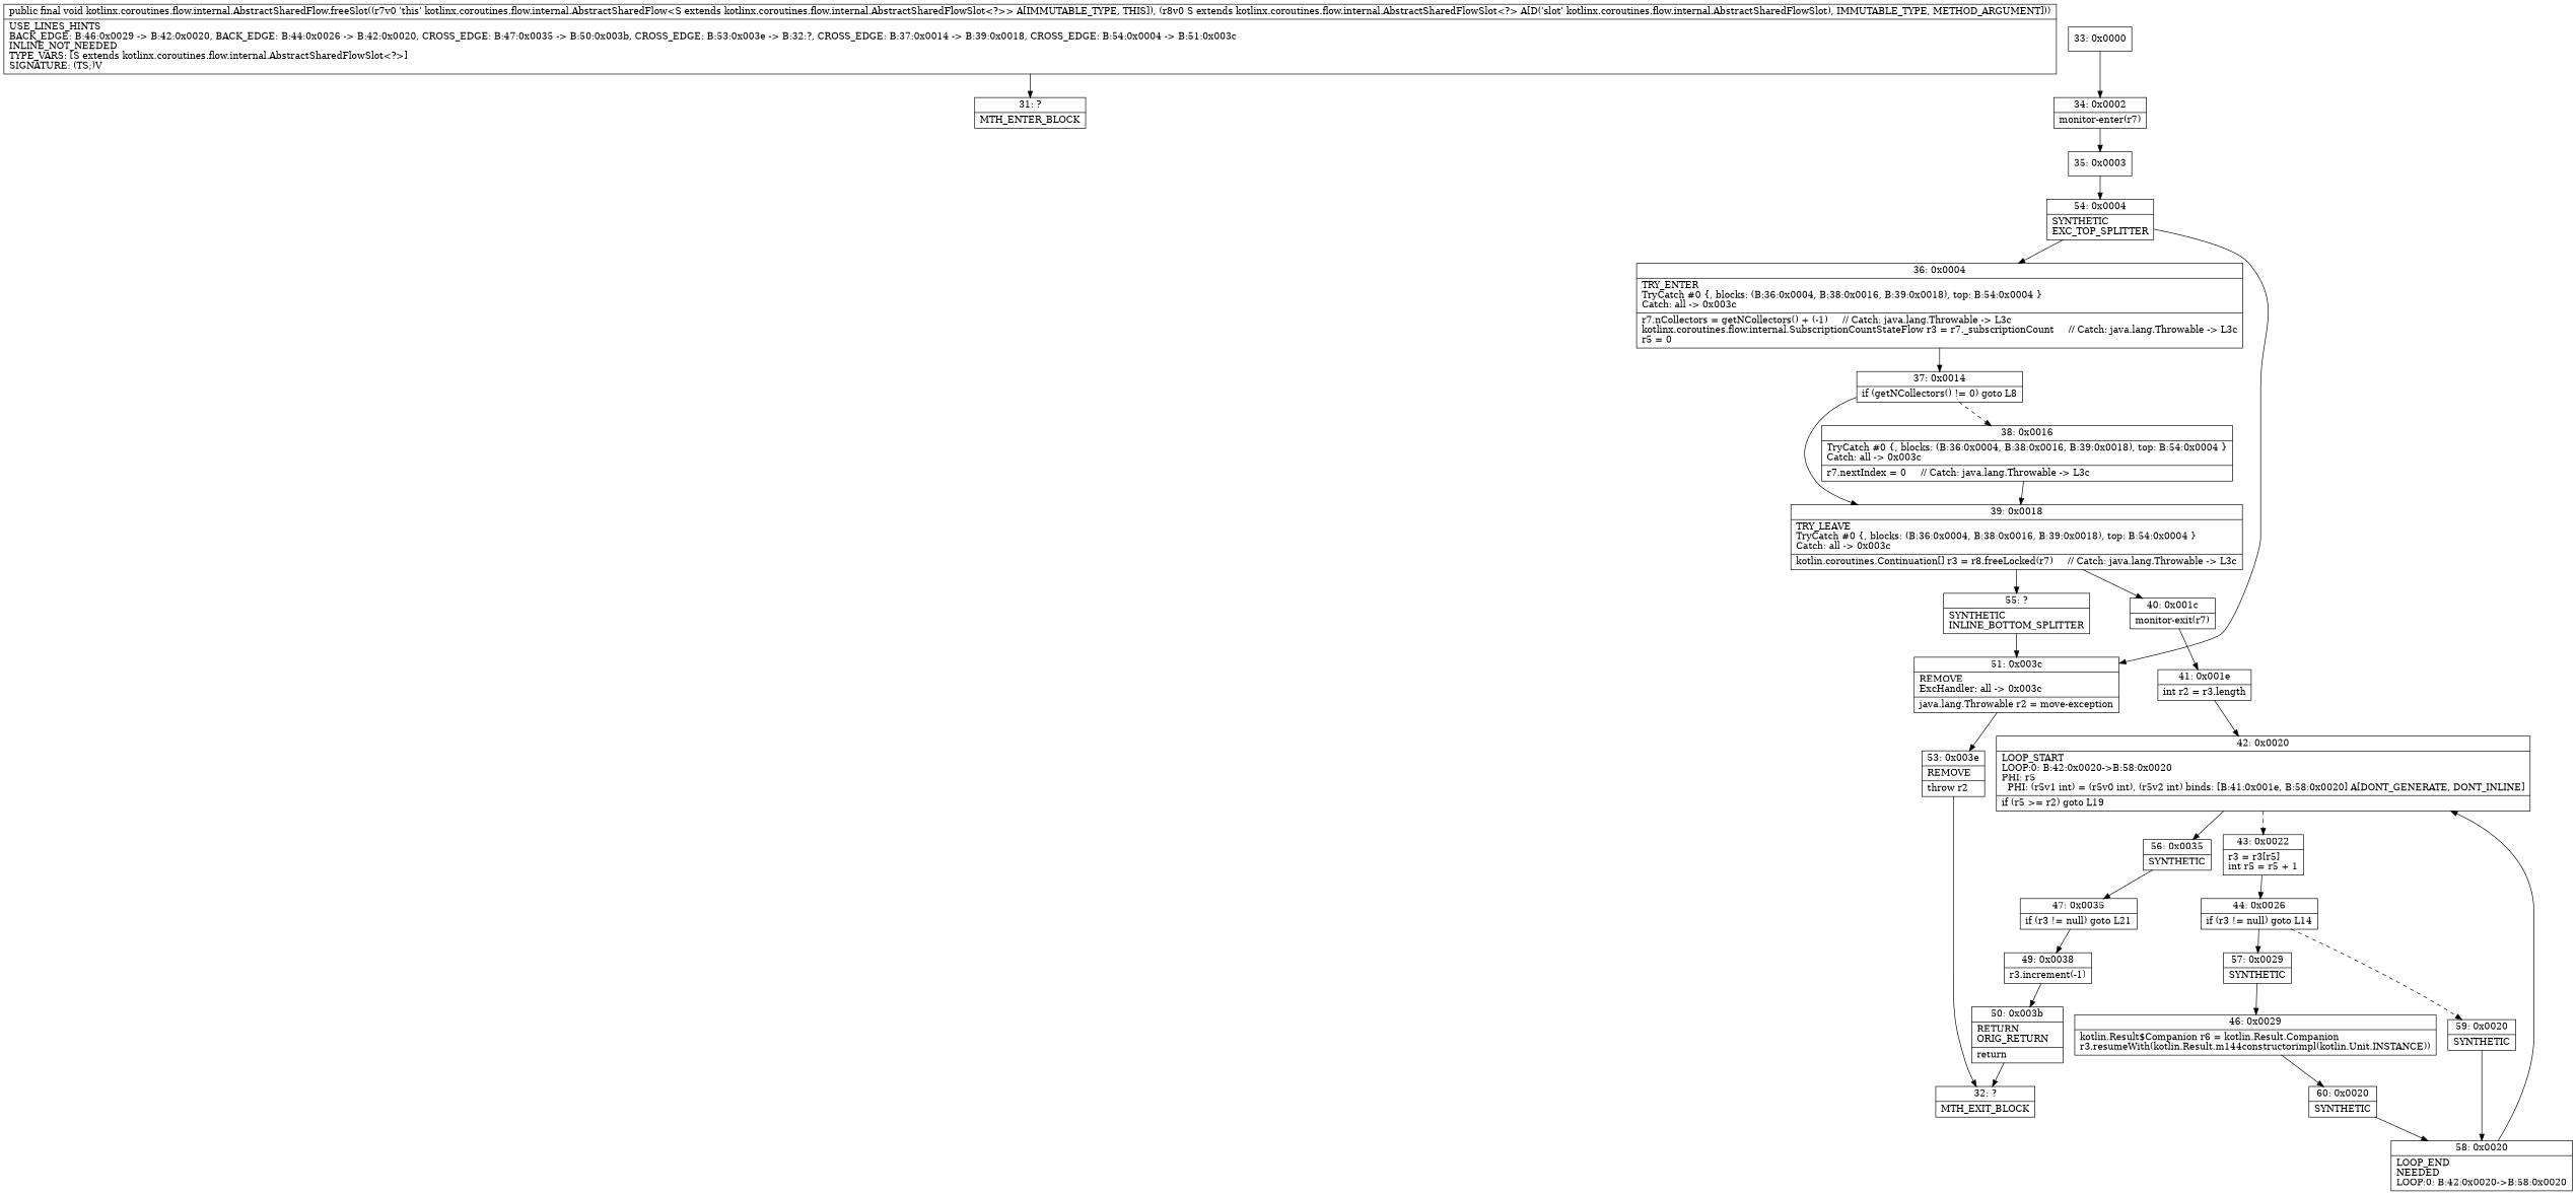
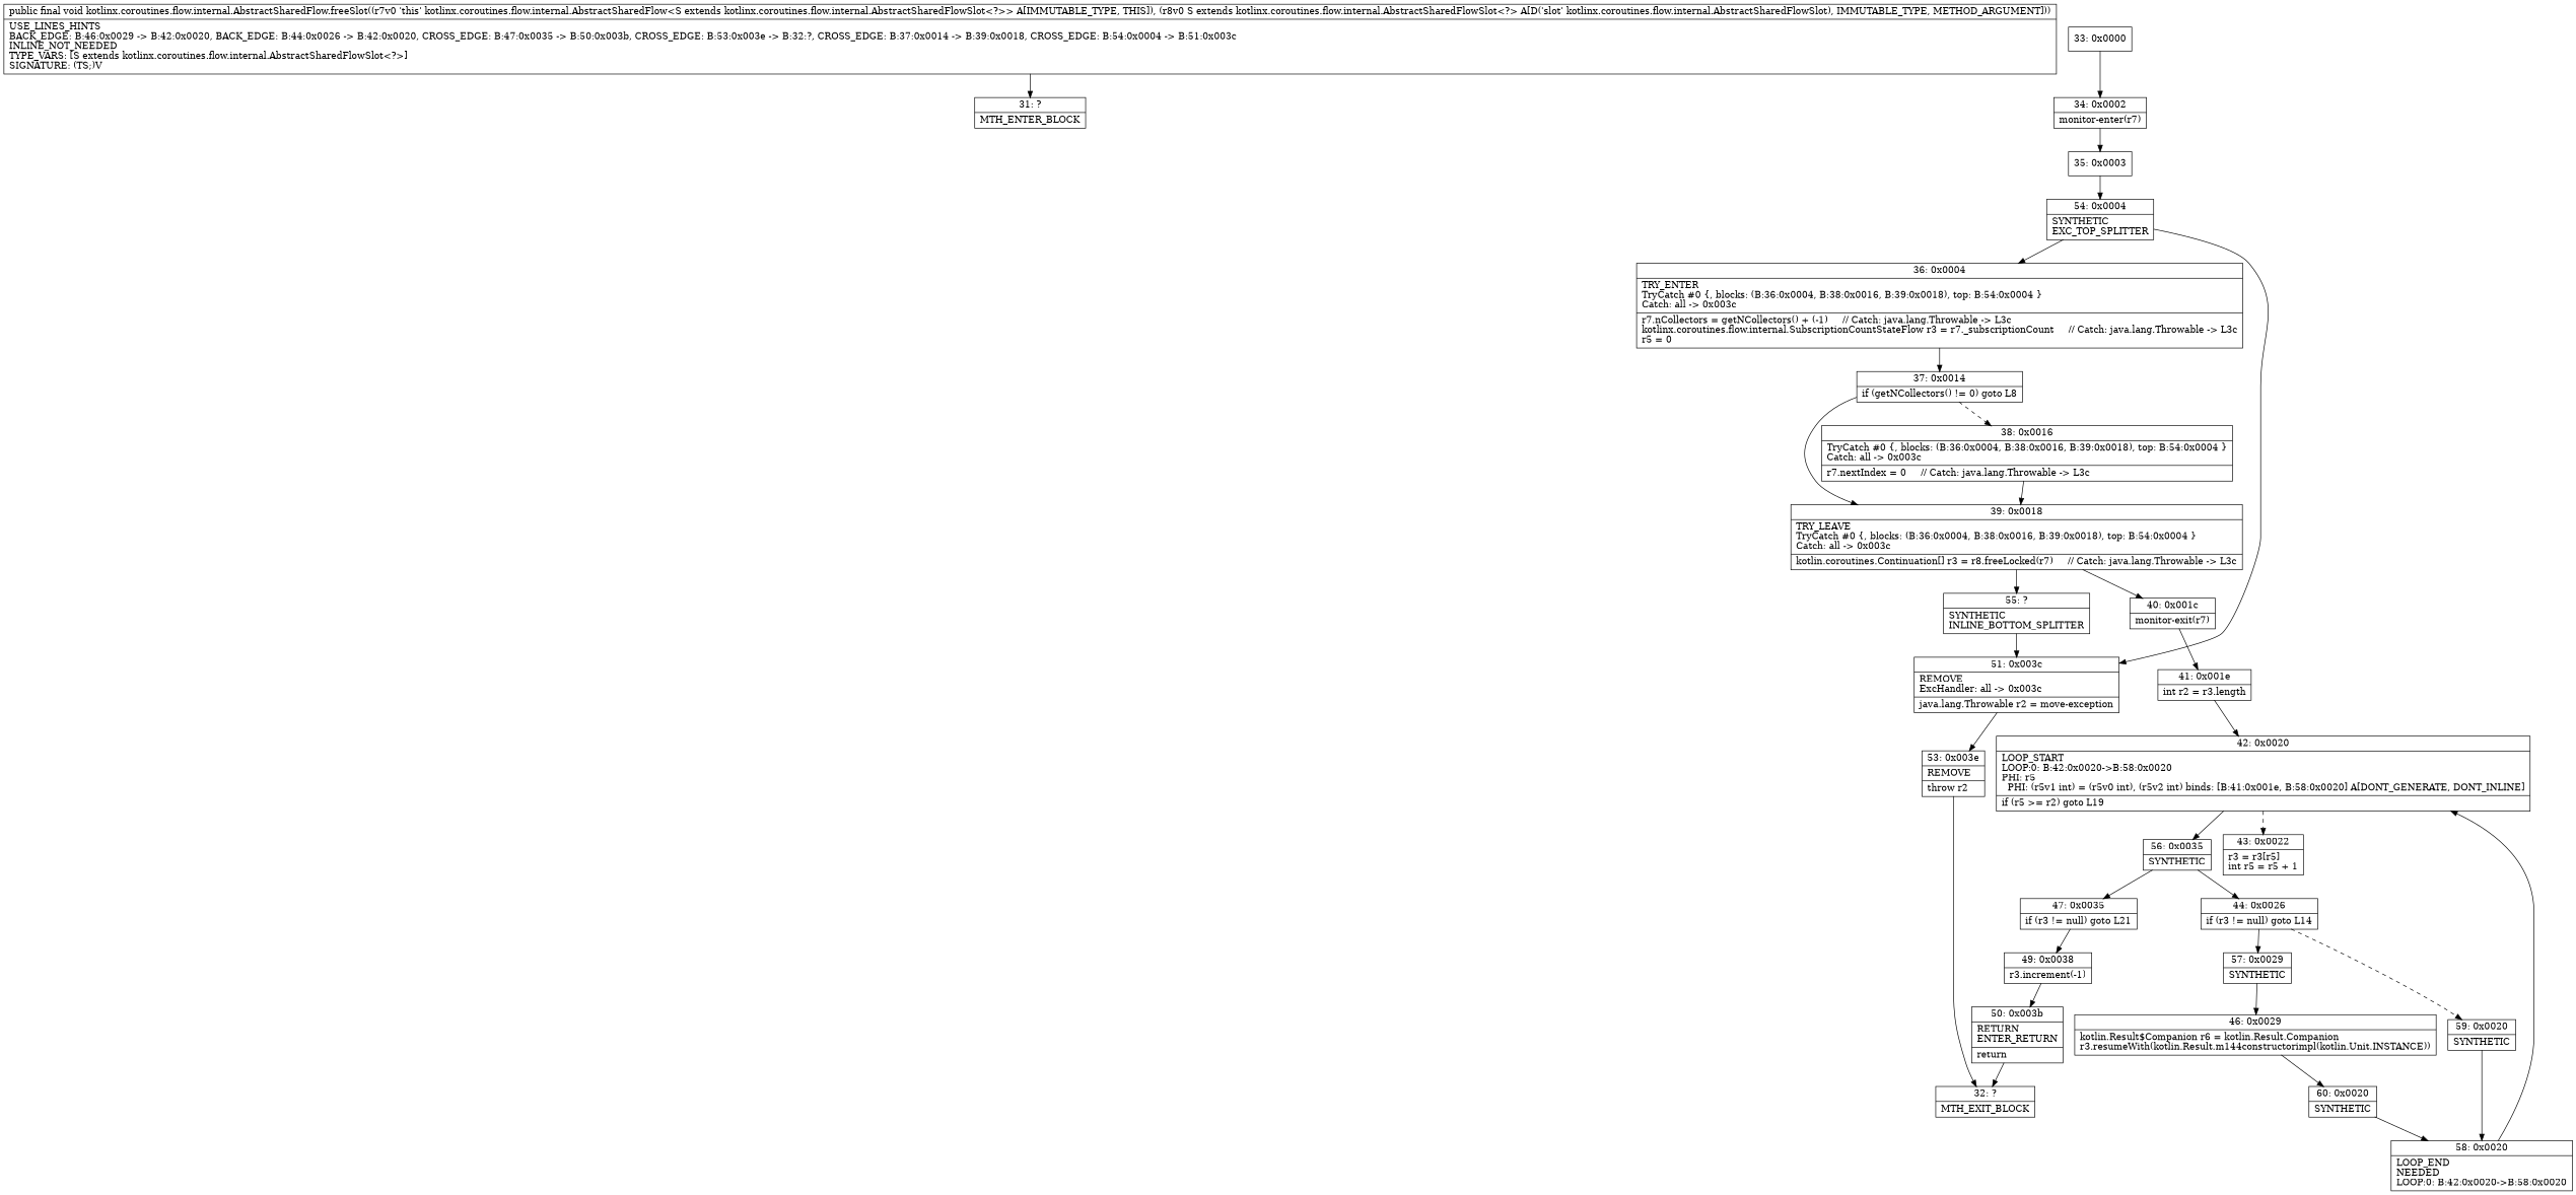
  digraph {
    node [shape=record]
    n1 [label="{31\:\ ?|MTH_ENTER_BLOCK\l}"]
    n2 [label="{33\:\ 0x0000}"]
    n3 [label="{34\:\ 0x0002|monitor\-enter(r7)\l}"]
    n4 [label="{35\:\ 0x0003}"]
    n5 [label="{54\:\ 0x0004|SYNTHETIC\lEXC_TOP_SPLITTER\l}"]
    n6 [label="{36\:\ 0x0004|TRY_ENTER\lTryCatch #0 \{, blocks: (B:36:0x0004, B:38:0x0016, B:39:0x0018), top: B:54:0x0004 \}\lCatch: all \-\> 0x003c\l|r7.nCollectors = getNCollectors() + (\-1)     \/\/ Catch: java.lang.Throwable \-\> L3c\lkotlinx.coroutines.flow.internal.SubscriptionCountStateFlow r3 = r7._subscriptionCount     \/\/ Catch: java.lang.Throwable \-\> L3c\lr5 = 0\l}"]
    n7 [label="{51\:\ 0x003c|REMOVE\lExcHandler: all \-\> 0x003c\l|java.lang.Throwable r2 = move\-exception\l}"]
    n8 [label="{37\:\ 0x0014|if (getNCollectors() != 0) goto L8\l}"]
    n9 [label="{53\:\ 0x003e|REMOVE\l|throw r2\l}"]
    n10 [label="{38\:\ 0x0016|TryCatch #0 \{, blocks: (B:36:0x0004, B:38:0x0016, B:39:0x0018), top: B:54:0x0004 \}\lCatch: all \-\> 0x003c\l|r7.nextIndex = 0     \/\/ Catch: java.lang.Throwable \-\> L3c\l}"]
    n11 [label="{39\:\ 0x0018|TRY_LEAVE\lTryCatch #0 \{, blocks: (B:36:0x0004, B:38:0x0016, B:39:0x0018), top: B:54:0x0004 \}\lCatch: all \-\> 0x003c\l|kotlin.coroutines.Continuation[] r3 = r8.freeLocked(r7)     \/\/ Catch: java.lang.Throwable \-\> L3c\l}"]
    n12 [label="{40\:\ 0x001c|monitor\-exit(r7)\l}"]
    n13 [label="{55\:\ ?|SYNTHETIC\lINLINE_BOTTOM_SPLITTER\l}"]
    n14 [label="{41\:\ 0x001e|int r2 = r3.length\l}"]
    n15 [label="{42\:\ 0x0020|LOOP_START\lLOOP:0: B:42:0x0020\-\>B:58:0x0020\lPHI: r5 \l  PHI: (r5v1 int) = (r5v0 int), (r5v2 int) binds: [B:41:0x001e, B:58:0x0020] A[DONT_GENERATE, DONT_INLINE]\l|if (r5 \>= r2) goto L19\l}"]
    n16 [label="{43\:\ 0x0022|r3 = r3[r5]\lint r5 = r5 + 1\l}"]
    n17 [label="{56\:\ 0x0035|SYNTHETIC\l}"]
    n18 [label="{44\:\ 0x0026|if (r3 != null) goto L14\l}"]
    n19 [label="{47\:\ 0x0035|if (r3 != null) goto L21\l}"]
    n20 [label="{57\:\ 0x0029|SYNTHETIC\l}"]
    n21 [label="{59\:\ 0x0020|SYNTHETIC\l}"]
    n22 [label="{46\:\ 0x0029|kotlin.Result$Companion r6 = kotlin.Result.Companion\lr3.resumeWith(kotlin.Result.m144constructorimpl(kotlin.Unit.INSTANCE))\l}"]
    n23 [label="{58\:\ 0x0020|LOOP_END\lNEEDED\lLOOP:0: B:42:0x0020\-\>B:58:0x0020\l}"]
    n24 [label="{60\:\ 0x0020|SYNTHETIC\l}"]
    n25 [label="{49\:\ 0x0038|r3.increment(\-1)\l}"]
-   n26 [label="{50\:\ 0x003b|RETURN\lORIG_RETURN\l|return\l}"]
+   n26 [label="{50\:\ 0x003b|RETURN\lENTER_RETURN\l|return\l}"]
    n27 [label="{32\:\ ?|MTH_EXIT_BLOCK\l}"]
    n28 [label="{public final void kotlinx.coroutines.flow.internal.AbstractSharedFlow.freeSlot((r7v0 'this' kotlinx.coroutines.flow.internal.AbstractSharedFlow\<S extends kotlinx.coroutines.flow.internal.AbstractSharedFlowSlot\<?\>\> A[IMMUTABLE_TYPE, THIS]), (r8v0 S extends kotlinx.coroutines.flow.internal.AbstractSharedFlowSlot\<?\> A[D('slot' kotlinx.coroutines.flow.internal.AbstractSharedFlowSlot), IMMUTABLE_TYPE, METHOD_ARGUMENT]))  | USE_LINES_HINTS\lBACK_EDGE: B:46:0x0029 \-\> B:42:0x0020, BACK_EDGE: B:44:0x0026 \-\> B:42:0x0020, CROSS_EDGE: B:47:0x0035 \-\> B:50:0x003b, CROSS_EDGE: B:53:0x003e \-\> B:32:?, CROSS_EDGE: B:37:0x0014 \-\> B:39:0x0018, CROSS_EDGE: B:54:0x0004 \-\> B:51:0x003c\lINLINE_NOT_NEEDED\lTYPE_VARS: [S extends kotlinx.coroutines.flow.internal.AbstractSharedFlowSlot\<?\>]\lSIGNATURE: (TS;)V\l}"]
    n2 -> n3
    n3 -> n4
    n4 -> n5
    n5 -> n6
    n5 -> n7
    n6 -> n8
    n7 -> n9
    n8 -> n10 [style=dashed]
    n8 -> n11
    n9 -> n27
    n10 -> n11
    n11 -> n12
    n11 -> n13
    n12 -> n14
    n13 -> n7
    n14 -> n15
    n15 -> n16 [style=dashed]
    n15 -> n17
-   n16 -> n18
+   n17 -> n18
    n17 -> n19
    n18 -> n20
    n18 -> n21 [style=dashed]
    n19 -> n25
    n20 -> n22
    n21 -> n23
    n22 -> n24
    n23 -> n15
    n24 -> n23
    n25 -> n26
    n26 -> n27
    n28 -> n1
  }
